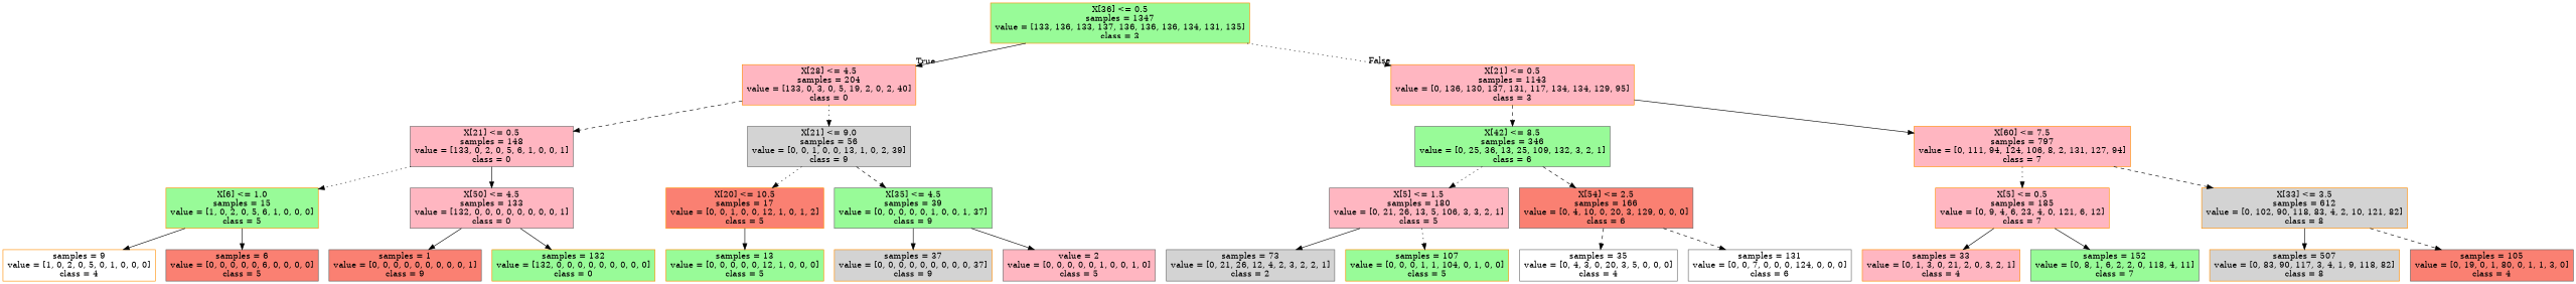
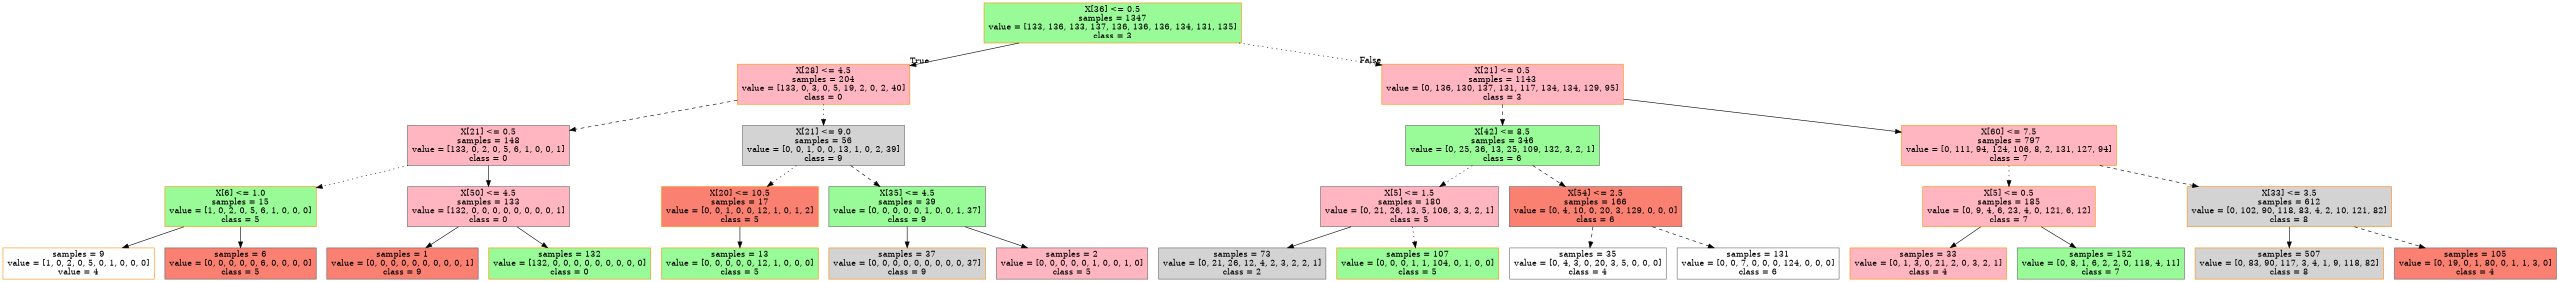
  digraph {
    node [color=darkorange fillcolor=lightpink shape=box style=filled]
    edge [style=solid]
    n1 [fillcolor=palegreen label="X[36] <= 0.5\nsamples = 1347\nvalue = [133, 136, 133, 137, 136, 136, 136, 134, 131, 135]\nclass = 3"]
    n2 [label="X[28] <= 4.5\nsamples = 204\nvalue = [133, 0, 3, 0, 5, 19, 2, 0, 2, 40]\nclass = 0"]
    n3 [label="X[21] <= 0.5\nsamples = 1143\nvalue = [0, 136, 130, 137, 131, 117, 134, 134, 129, 95]\nclass = 3"]
    n4 [color=gray40 label="X[21] <= 0.5\nsamples = 148\nvalue = [133, 0, 2, 0, 5, 6, 1, 0, 0, 1]\nclass = 0"]
    n5 [color=gray40 fillcolor=lightgrey label="X[21] <= 9.0\nsamples = 56\nvalue = [0, 0, 1, 0, 0, 13, 1, 0, 2, 39]\nclass = 9"]
    n6 [color=gray40 fillcolor=palegreen label="X[42] <= 8.5\nsamples = 346\nvalue = [0, 25, 36, 13, 25, 109, 132, 3, 2, 1]\nclass = 6"]
    n7 [label="X[60] <= 7.5\nsamples = 797\nvalue = [0, 111, 94, 124, 106, 8, 2, 131, 127, 94]\nclass = 7"]
    n8 [fillcolor=palegreen label="X[6] <= 1.0\nsamples = 15\nvalue = [1, 0, 2, 0, 5, 6, 1, 0, 0, 0]\nclass = 5"]
    n9 [color=gray40 label="X[50] <= 4.5\nsamples = 133\nvalue = [132, 0, 0, 0, 0, 0, 0, 0, 0, 1]\nclass = 0"]
    n10 [fillcolor=salmon label="X[20] <= 10.5\nsamples = 17\nvalue = [0, 0, 1, 0, 0, 12, 1, 0, 1, 2]\nclass = 5"]
    n11 [color=gray40 fillcolor=palegreen label="X[35] <= 4.5\nsamples = 39\nvalue = [0, 0, 0, 0, 0, 1, 0, 0, 1, 37]\nclass = 9"]
-   n12 [fillcolor=white label="samples = 9\nvalue = [1, 0, 2, 0, 5, 0, 1, 0, 0, 0]\nclass = 4"]
+   n12 [fillcolor=white label="samples = 9\nvalue = [1, 0, 2, 0, 5, 0, 1, 0, 0, 0]\nvalue = 4"]
    n13 [color=gray40 fillcolor=salmon label="samples = 6\nvalue = [0, 0, 0, 0, 0, 6, 0, 0, 0, 0]\nclass = 5"]
    n14 [color=gray40 fillcolor=salmon label="samples = 1\nvalue = [0, 0, 0, 0, 0, 0, 0, 0, 0, 1]\nclass = 9"]
    n15 [fillcolor=palegreen label="samples = 132\nvalue = [132, 0, 0, 0, 0, 0, 0, 0, 0, 0]\nclass = 0"]
    n16 [fillcolor=palegreen label="samples = 13\nvalue = [0, 0, 0, 0, 0, 12, 1, 0, 0, 0]\nclass = 5"]
    n17 [fillcolor=lightgrey label="samples = 37\nvalue = [0, 0, 0, 0, 0, 0, 0, 0, 0, 37]\nclass = 9"]
-   n18 [color=gray40 label="value = 2\nvalue = [0, 0, 0, 0, 0, 1, 0, 0, 1, 0]\nclass = 5"]
+   n18 [color=gray40 label="samples = 2\nvalue = [0, 0, 0, 0, 0, 1, 0, 0, 1, 0]\nclass = 5"]
    n19 [color=gray40 label="X[5] <= 1.5\nsamples = 180\nvalue = [0, 21, 26, 13, 5, 106, 3, 3, 2, 1]\nclass = 5"]
    n20 [color=gray40 fillcolor=salmon label="X[54] <= 2.5\nsamples = 166\nvalue = [0, 4, 10, 0, 20, 3, 129, 0, 0, 0]\nclass = 6"]
    n21 [label="X[5] <= 0.5\nsamples = 185\nvalue = [0, 9, 4, 6, 23, 4, 0, 121, 6, 12]\nclass = 7"]
    n22 [fillcolor=lightgrey label="X[33] <= 3.5\nsamples = 612\nvalue = [0, 102, 90, 118, 83, 4, 2, 10, 121, 82]\nclass = 8"]
    n23 [color=gray40 fillcolor=lightgrey label="samples = 73\nvalue = [0, 21, 26, 12, 4, 2, 3, 2, 2, 1]\nclass = 2"]
    n24 [fillcolor=palegreen label="samples = 107\nvalue = [0, 0, 0, 1, 1, 104, 0, 1, 0, 0]\nclass = 5"]
    n25 [color=gray40 fillcolor=white label="samples = 35\nvalue = [0, 4, 3, 0, 20, 3, 5, 0, 0, 0]\nclass = 4"]
    n26 [color=gray40 fillcolor=white label="samples = 131\nvalue = [0, 0, 7, 0, 0, 0, 124, 0, 0, 0]\nclass = 6"]
    n27 [label="samples = 33\nvalue = [0, 1, 3, 0, 21, 2, 0, 3, 2, 1]\nclass = 4"]
    n28 [color=gray40 fillcolor=palegreen label="samples = 152\nvalue = [0, 8, 1, 6, 2, 2, 0, 118, 4, 11]\nclass = 7"]
    n29 [fillcolor=lightgrey label="samples = 507\nvalue = [0, 83, 90, 117, 3, 4, 1, 9, 118, 82]\nclass = 8"]
    n30 [color=gray40 fillcolor=salmon label="samples = 105\nvalue = [0, 19, 0, 1, 80, 0, 1, 1, 3, 0]\nclass = 4"]
    n1 -> n2 [headlabel=True labelangle=45 labeldistance=2.5]
    n1 -> n3 [headlabel=False labelangle=-45 labeldistance=2.5 style=dotted]
    n2 -> n4 [style=dashed]
    n2 -> n5 [style=dotted]
    n3 -> n6 [style=dashed]
    n3 -> n7
    n4 -> n8 [style=dotted]
    n4 -> n9
    n5 -> n10 [style=dotted]
    n5 -> n11 [style=dashed]
    n6 -> n19 [style=dotted]
    n6 -> n20 [style=dashed]
    n7 -> n21 [style=dotted]
    n7 -> n22 [style=dashed]
    n8 -> n12
    n8 -> n13
    n9 -> n14
    n9 -> n15
    n10 -> n16
    n11 -> n17
    n11 -> n18
    n19 -> n23
    n19 -> n24 [style=dotted]
    n20 -> n25 [style=dashed]
    n20 -> n26 [style=dashed]
    n21 -> n27
    n21 -> n28
    n22 -> n29
    n22 -> n30 [style=dashed]
  }
